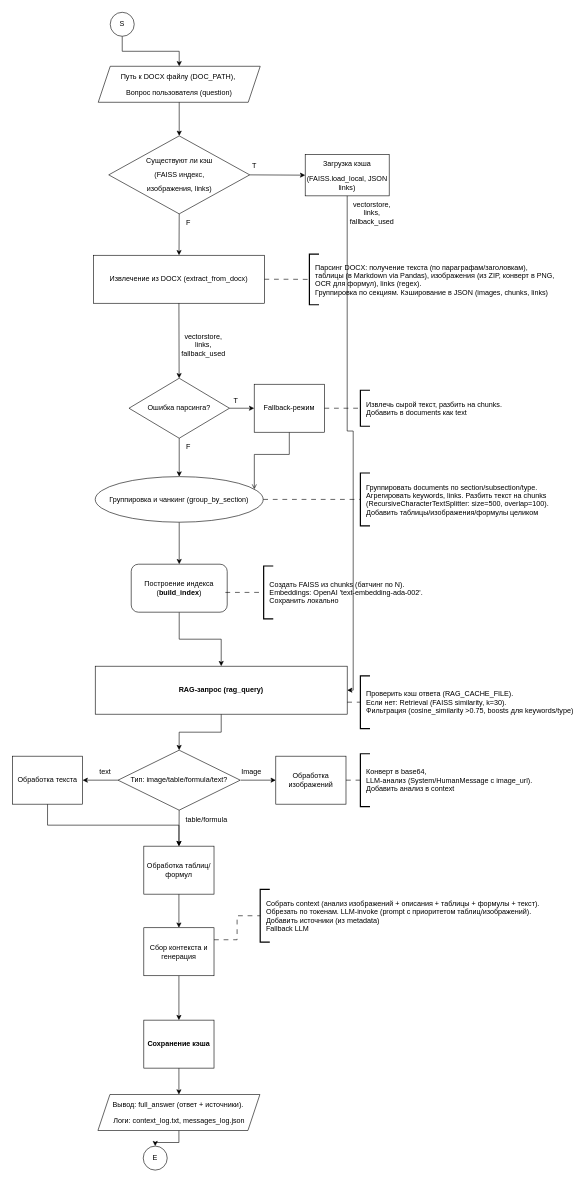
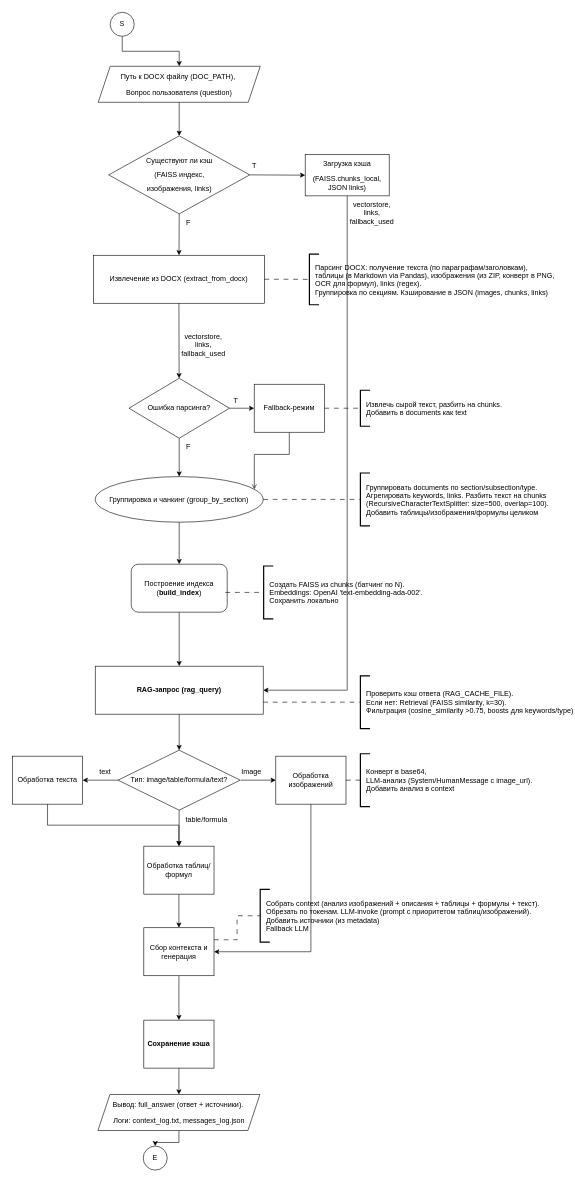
  <mxCell id="0" />
  <mxCell id="1" parent="0" />
  <mxCell id="2" style="edgeStyle=orthogonalEdgeStyle;rounded=0;orthogonalLoop=1;jettySize=auto;html=1;exitX=0.5;exitY=1;exitDx=0;exitDy=0;" edge="1" parent="1" source="3" target="7"><mxGeometry relative="1" as="geometry" /></mxCell>
  <mxCell id="3" value="S" style="ellipse;whiteSpace=wrap;html=1;aspect=fixed;" vertex="1" parent="1"><mxGeometry x="183" y="20" width="40" height="40" as="geometry" /></mxCell>
  <mxCell id="4" value="E" style="ellipse;whiteSpace=wrap;html=1;aspect=fixed;" vertex="1" parent="1"><mxGeometry x="238" y="1910" width="40" height="40" as="geometry" /></mxCell>
- <mxCell id="5" value="&lt;p style=&quot;white-space-collapse: preserve;&quot; dir=&quot;auto&quot;&gt;&lt;span style=&quot;background-color: transparent; color: light-dark(rgb(0, 0, 0), rgb(255, 255, 255));&quot;&gt;Загрузка кэша&lt;/span&gt;&lt;/p&gt;&lt;p style=&quot;white-space-collapse: preserve;&quot; dir=&quot;auto&quot;&gt;(FAISS.load_local, JSON links)&lt;/p&gt;" style="rounded=0;whiteSpace=wrap;html=1;" vertex="1" parent="1"><mxGeometry x="508" y="257" width="140" height="69" as="geometry" /></mxCell>
+ <mxCell id="5" value="&lt;p style=&quot;white-space-collapse: preserve;&quot; dir=&quot;auto&quot;&gt;&lt;span style=&quot;background-color: transparent; color: light-dark(rgb(0, 0, 0), rgb(255, 255, 255));&quot;&gt;Загрузка кэша&lt;/span&gt;&lt;/p&gt;&lt;p style=&quot;white-space-collapse: preserve;&quot; dir=&quot;auto&quot;&gt;(FAISS.chunks_local, JSON links)&lt;/p&gt;" style="rounded=0;whiteSpace=wrap;html=1;" vertex="1" parent="1"><mxGeometry x="508" y="257" width="140" height="69" as="geometry" /></mxCell>
  <mxCell id="6" value="&lt;div style=&quot;line-height: 90%;&quot;&gt;&lt;p dir=&quot;auto&quot; style=&quot;white-space-collapse: preserve;&quot;&gt;Существуют ли кэш&lt;/p&gt;&lt;p dir=&quot;auto&quot; style=&quot;white-space-collapse: preserve;&quot;&gt; (FAISS индекс, &lt;/p&gt;&lt;p dir=&quot;auto&quot; style=&quot;white-space-collapse: preserve;&quot;&gt;изображения, links)&lt;/p&gt;&lt;/div&gt;" style="rhombus;whiteSpace=wrap;html=1;" vertex="1" parent="1"><mxGeometry x="180.5" y="226" width="235" height="130" as="geometry" /></mxCell>
  <mxCell id="7" value="&lt;p style=&quot;white-space-collapse: preserve;&quot; dir=&quot;auto&quot;&gt;Путь к DOCX файлу (DOC_PATH), &lt;/p&gt;&lt;p style=&quot;white-space-collapse: preserve;&quot; dir=&quot;auto&quot;&gt;Вопрос пользователя (question)&lt;/p&gt;" style="shape=parallelogram;perimeter=parallelogramPerimeter;whiteSpace=wrap;html=1;fixedSize=1;" vertex="1" parent="1"><mxGeometry x="163" y="110" width="270" height="60" as="geometry" /></mxCell>
  <mxCell id="8" value="" style="endArrow=classic;html=1;rounded=0;exitX=1;exitY=0.5;exitDx=0;exitDy=0;entryX=0;entryY=0.5;entryDx=0;entryDy=0;" edge="1" parent="1" source="6" target="5"><mxGeometry width="50" height="50" relative="1" as="geometry"><mxPoint x="433" y="286" as="sourcePoint" /><mxPoint x="483" y="236" as="targetPoint" /></mxGeometry></mxCell>
  <mxCell id="9" style="edgeStyle=orthogonalEdgeStyle;rounded=0;orthogonalLoop=1;jettySize=auto;html=1;exitX=0.5;exitY=1;exitDx=0;exitDy=0;" edge="1" parent="1" source="7" target="6"><mxGeometry relative="1" as="geometry"><mxPoint x="328" y="200" as="sourcePoint" /><mxPoint x="328" y="250" as="targetPoint" /></mxGeometry></mxCell>
  <mxCell id="10" value="T" style="text;html=1;align=center;verticalAlign=middle;resizable=0;points=[];autosize=1;strokeColor=none;fillColor=none;" vertex="1" parent="1"><mxGeometry x="408" y="261" width="30" height="30" as="geometry" /></mxCell>
  <mxCell id="11" value="" style="endArrow=classic;html=1;rounded=0;exitX=0.5;exitY=1;exitDx=0;exitDy=0;" edge="1" parent="1" source="6" target="16"><mxGeometry width="50" height="50" relative="1" as="geometry"><mxPoint x="398" y="380" as="sourcePoint" /><mxPoint x="298" y="420" as="targetPoint" /></mxGeometry></mxCell>
  <mxCell id="12" value="F" style="text;html=1;align=center;verticalAlign=middle;resizable=0;points=[];autosize=1;strokeColor=none;fillColor=none;" vertex="1" parent="1"><mxGeometry x="298" y="356" width="30" height="30" as="geometry" /></mxCell>
  <mxCell id="13" value="" style="edgeStyle=orthogonalEdgeStyle;rounded=0;orthogonalLoop=1;jettySize=auto;html=1;" edge="1" parent="1" source="14" target="18"><mxGeometry relative="1" as="geometry" /></mxCell>
  <mxCell id="14" value="&lt;p style=&quot;white-space-collapse: preserve;&quot; dir=&quot;auto&quot;&gt;Группировка и чанкинг (group_by_section)&lt;/p&gt;" style="ellipse;whiteSpace=wrap;html=1;" vertex="1" parent="1"><mxGeometry x="158" y="794" width="280" height="76" as="geometry" /></mxCell>
  <mxCell id="15" value="&lt;span style=&quot;white-space: pre-wrap;&quot;&gt;vectorstore, &lt;/span&gt;&lt;span style=&quot;color: light-dark(rgb(0, 0, 0), rgb(255, 255, 255)); white-space: pre-wrap; background-color: transparent;&quot;&gt;links, fallback_used&lt;/span&gt;" style="text;html=1;align=center;verticalAlign=middle;resizable=0;points=[];autosize=1;strokeColor=none;fillColor=none;" vertex="1" parent="1"><mxGeometry x="243" y="560" width="190" height="30" as="geometry" /></mxCell>
  <mxCell id="16" value="&lt;p style=&quot;white-space-collapse: preserve;&quot; dir=&quot;auto&quot;&gt;Извлечение из DOCX (extract_from_docx)&lt;/p&gt;" style="rounded=0;whiteSpace=wrap;html=1;" vertex="1" parent="1"><mxGeometry x="155" y="425" width="285" height="80" as="geometry" /></mxCell>
  <mxCell id="17" style="edgeStyle=orthogonalEdgeStyle;rounded=0;orthogonalLoop=1;jettySize=auto;html=1;" edge="1" parent="1" source="18" target="29"><mxGeometry relative="1" as="geometry" /></mxCell>
  <mxCell id="18" value="&lt;p style=&quot;white-space-collapse: preserve;&quot; dir=&quot;auto&quot;&gt;Построение индекса (&lt;b&gt;build_index&lt;/b&gt;)&lt;/p&gt;" style="whiteSpace=wrap;html=1;rounded=1;" vertex="1" parent="1"><mxGeometry x="218" y="940" width="160" height="80" as="geometry" /></mxCell>
  <mxCell id="19" value="&lt;div style=&quot;line-height: 90%;&quot;&gt;&lt;p style=&quot;white-space-collapse: preserve;&quot; dir=&quot;auto&quot;&gt;Ошибка парсинга?&lt;/p&gt;&lt;/div&gt;" style="rhombus;whiteSpace=wrap;html=1;" vertex="1" parent="1"><mxGeometry x="214.25" y="630" width="167.5" height="100" as="geometry" /></mxCell>
  <mxCell id="20" value="" style="endArrow=classic;html=1;rounded=0;exitX=0.5;exitY=1;exitDx=0;exitDy=0;" edge="1" parent="1" source="16" target="19"><mxGeometry width="50" height="50" relative="1" as="geometry"><mxPoint x="498" y="610" as="sourcePoint" /><mxPoint x="498" y="674" as="targetPoint" /></mxGeometry></mxCell>
  <mxCell id="21" value="" style="endArrow=classic;html=1;rounded=0;exitX=1;exitY=0.5;exitDx=0;exitDy=0;entryX=0;entryY=0.5;entryDx=0;entryDy=0;" edge="1" parent="1" source="19" target="24"><mxGeometry width="50" height="50" relative="1" as="geometry"><mxPoint x="389.75" y="680" as="sourcePoint" /><mxPoint x="478" y="680" as="targetPoint" /></mxGeometry></mxCell>
  <mxCell id="22" value="T" style="text;html=1;align=center;verticalAlign=middle;resizable=0;points=[];autosize=1;strokeColor=none;fillColor=none;" vertex="1" parent="1"><mxGeometry x="376.75" y="652" width="30" height="30" as="geometry" /></mxCell>
  <mxCell id="23" style="edgeStyle=orthogonalEdgeStyle;rounded=0;orthogonalLoop=1;jettySize=auto;html=1;entryX=1;entryY=0.25;entryDx=0;entryDy=0;endArrow=open;" edge="1" parent="1" source="24" target="14"><mxGeometry relative="1" as="geometry" /></mxCell>
  <mxCell id="24" value="&lt;p style=&quot;white-space-collapse: preserve;&quot; dir=&quot;auto&quot;&gt;&lt;span style=&quot;background-color: transparent; color: light-dark(rgb(0, 0, 0), rgb(255, 255, 255));&quot;&gt;Fallback-режим&lt;/span&gt;&lt;/p&gt;" style="rounded=0;whiteSpace=wrap;html=1;" vertex="1" parent="1"><mxGeometry x="423" y="640" width="117" height="80" as="geometry" /></mxCell>
  <mxCell id="25" value="&lt;span style=&quot;white-space: pre-wrap;&quot;&gt;vectorstore, &lt;/span&gt;&lt;span style=&quot;color: light-dark(rgb(0, 0, 0), rgb(255, 255, 255)); white-space: pre-wrap; background-color: transparent;&quot;&gt;links, fallback_used&lt;/span&gt;" style="text;html=1;align=center;verticalAlign=middle;resizable=0;points=[];autosize=1;strokeColor=none;fillColor=none;" vertex="1" parent="1"><mxGeometry x="524" y="340" width="190" height="30" as="geometry" /></mxCell>
  <mxCell id="26" value="" style="endArrow=classic;html=1;rounded=0;exitX=0.5;exitY=1;exitDx=0;exitDy=0;entryX=1;entryY=0.5;entryDx=0;entryDy=0;edgeStyle=orthogonalEdgeStyle;" edge="1" parent="1" source="5" target="29"><mxGeometry width="50" height="50" relative="1" as="geometry"><mxPoint x="578" y="430" as="sourcePoint" /><mxPoint x="577.5" y="584" as="targetPoint" /></mxGeometry></mxCell>
  <mxCell id="27" value="" style="endArrow=classic;html=1;rounded=0;exitX=0.5;exitY=1;exitDx=0;exitDy=0;" edge="1" parent="1" source="19" target="14"><mxGeometry width="50" height="50" relative="1" as="geometry"><mxPoint x="498" y="840" as="sourcePoint" /><mxPoint x="498" y="920" as="targetPoint" /></mxGeometry></mxCell>
  <mxCell id="28" style="edgeStyle=orthogonalEdgeStyle;rounded=0;orthogonalLoop=1;jettySize=auto;html=1;entryX=0.5;entryY=0;entryDx=0;entryDy=0;" edge="1" parent="1" source="29" target="41"><mxGeometry relative="1" as="geometry" /></mxCell>
- <mxCell id="29" value="&lt;p style=&quot;white-space-collapse: preserve;&quot; dir=&quot;auto&quot;&gt;&lt;strong&gt;RAG-запрос (rag_query)&lt;/strong&gt;&lt;/p&gt;" style="rounded=0;whiteSpace=wrap;html=1;" vertex="1" parent="1"><mxGeometry x="158" y="1110" width="420" height="80" as="geometry" /></mxCell>
+ <mxCell id="29" value="&lt;p style=&quot;white-space-collapse: preserve;&quot; dir=&quot;auto&quot;&gt;&lt;strong&gt;RAG-запрос (rag_query)&lt;/strong&gt;&lt;/p&gt;" style="rounded=0;whiteSpace=wrap;html=1;" vertex="1" parent="1"><mxGeometry x="158" y="1110" width="280" height="80" as="geometry" /></mxCell>
  <mxCell id="30" value="Парсинг DOCX: получение текста (по параграфам/заголовкам), &#10;таблицы (в Markdown via Pandas), изображения (из ZIP, конверт в PNG, &#10;OCR для формул), links (regex). &#10;Группировка по секциям. Кэширование в JSON (images, chunks, links)" style="strokeWidth=2;shape=mxgraph.flowchart.annotation_1;align=left;pointerEvents=1;spacing=10;textShadow=0;labelBorderColor=none;" vertex="1" parent="1"><mxGeometry x="515" y="423" width="16" height="84.5" as="geometry" /></mxCell>
  <mxCell id="31" style="edgeStyle=orthogonalEdgeStyle;rounded=0;orthogonalLoop=1;jettySize=auto;html=1;entryX=0;entryY=0.5;entryDx=0;entryDy=0;entryPerimeter=0;endArrow=none;endFill=0;dashed=1;dashPattern=8 8;" edge="1" parent="1" source="16" target="30"><mxGeometry relative="1" as="geometry" /></mxCell>
  <mxCell id="32" value="F" style="text;html=1;align=center;verticalAlign=middle;resizable=0;points=[];autosize=1;strokeColor=none;fillColor=none;" vertex="1" parent="1"><mxGeometry x="298" y="730" width="30" height="30" as="geometry" /></mxCell>
  <mxCell id="33" value="Извлечь сырой текст, разбить на chunks. &#10;Добавить в documents как text" style="strokeWidth=2;shape=mxgraph.flowchart.annotation_1;align=left;pointerEvents=1;spacing=10;textShadow=0;labelBorderColor=none;" vertex="1" parent="1"><mxGeometry x="600" y="650" width="16" height="60" as="geometry" /></mxCell>
  <mxCell id="34" style="edgeStyle=orthogonalEdgeStyle;rounded=0;orthogonalLoop=1;jettySize=auto;html=1;entryX=0;entryY=0.5;entryDx=0;entryDy=0;entryPerimeter=0;endArrow=none;endFill=0;dashed=1;dashPattern=8 8;exitX=1;exitY=0.5;exitDx=0;exitDy=0;" edge="1" parent="1" source="24" target="33"><mxGeometry relative="1" as="geometry"><mxPoint x="658" y="660" as="sourcePoint" /><mxPoint x="729" y="660" as="targetPoint" /></mxGeometry></mxCell>
  <mxCell id="35" value="Группировать documents по section/subsection/type. &#10;Агрегировать keywords, links. Разбить текст на chunks &#10;(RecursiveCharacterTextSplitter: size=500, overlap=100). &#10;Добавить таблицы/изображения/формулы целиком" style="strokeWidth=2;shape=mxgraph.flowchart.annotation_1;align=left;pointerEvents=1;spacing=10;textShadow=0;labelBorderColor=none;" vertex="1" parent="1"><mxGeometry x="600" y="788" width="16" height="88" as="geometry" /></mxCell>
  <mxCell id="36" style="edgeStyle=orthogonalEdgeStyle;rounded=0;orthogonalLoop=1;jettySize=auto;html=1;entryX=0;entryY=0.5;entryDx=0;entryDy=0;entryPerimeter=0;endArrow=none;endFill=0;dashed=1;dashPattern=8 8;" edge="1" parent="1" source="14" target="35"><mxGeometry relative="1" as="geometry"><mxPoint x="508" y="832" as="sourcePoint" /><mxPoint x="697" y="812" as="targetPoint" /></mxGeometry></mxCell>
  <mxCell id="37" value="Создать FAISS из chunks (батчинг по N). &#10;Embeddings: OpenAI 'text-embedding-ada-002'. &#10;Сохранить локально" style="strokeWidth=2;shape=mxgraph.flowchart.annotation_1;align=left;pointerEvents=1;spacing=10;textShadow=0;labelBorderColor=none;" vertex="1" parent="1"><mxGeometry x="438.75" y="943" width="16" height="88" as="geometry" /></mxCell>
  <mxCell id="38" style="edgeStyle=orthogonalEdgeStyle;rounded=0;orthogonalLoop=1;jettySize=auto;html=1;entryX=0;entryY=0.5;entryDx=0;entryDy=0;entryPerimeter=0;endArrow=none;endFill=0;dashed=1;dashPattern=8 8;exitX=0.981;exitY=0.588;exitDx=0;exitDy=0;exitPerimeter=0;" edge="1" parent="1" source="18" target="37"><mxGeometry relative="1" as="geometry"><mxPoint x="378" y="984" as="sourcePoint" /><mxPoint x="640.75" y="964" as="targetPoint" /></mxGeometry></mxCell>
  <mxCell id="39" value="Проверить кэш ответа (RAG_CACHE_FILE). &#10;Если нет: Retrieval (FAISS similarity, k=30). &#10;Фильтрация (cosine_similarity &gt;0.75, boosts для keywords/type)" style="strokeWidth=2;shape=mxgraph.flowchart.annotation_1;align=left;pointerEvents=1;spacing=10;textShadow=0;labelBorderColor=none;" vertex="1" parent="1"><mxGeometry x="600" y="1126" width="16" height="88" as="geometry" /></mxCell>
  <mxCell id="40" style="edgeStyle=orthogonalEdgeStyle;rounded=0;orthogonalLoop=1;jettySize=auto;html=1;entryX=0;entryY=0.5;entryDx=0;entryDy=0;entryPerimeter=0;endArrow=none;endFill=0;dashed=1;dashPattern=8 8;exitX=1;exitY=0.75;exitDx=0;exitDy=0;" edge="1" parent="1" source="29" target="39"><mxGeometry relative="1" as="geometry"><mxPoint x="568" y="1294" as="sourcePoint" /><mxPoint x="833.75" y="1271" as="targetPoint" /></mxGeometry></mxCell>
  <mxCell id="41" value="&lt;div style=&quot;line-height: 90%;&quot;&gt;&lt;p style=&quot;white-space-collapse: preserve;&quot; dir=&quot;auto&quot;&gt;Тип: image/table/formula/text?&lt;/p&gt;&lt;/div&gt;" style="rhombus;whiteSpace=wrap;html=1;" vertex="1" parent="1"><mxGeometry x="196" y="1250" width="203.75" height="100" as="geometry" /></mxCell>
  <mxCell id="42" value="" style="endArrow=classic;html=1;rounded=0;exitX=1;exitY=0.5;exitDx=0;exitDy=0;entryX=0;entryY=0.5;entryDx=0;entryDy=0;" edge="1" parent="1" target="44"><mxGeometry width="50" height="50" relative="1" as="geometry"><mxPoint x="400.75" y="1300" as="sourcePoint" /><mxPoint x="497" y="1300" as="targetPoint" /></mxGeometry></mxCell>
+ <mxCell id="43" style="edgeStyle=orthogonalEdgeStyle;rounded=0;orthogonalLoop=1;jettySize=auto;html=1;entryX=1;entryY=0.5;entryDx=0;entryDy=0;exitX=0.5;exitY=1;exitDx=0;exitDy=0;" edge="1" parent="1" source="44" target="55"><mxGeometry relative="1" as="geometry" /></mxCell>
  <mxCell id="44" value="&lt;p style=&quot;white-space-collapse: preserve;&quot; dir=&quot;auto&quot;&gt;Обработка изображений&lt;/p&gt;" style="rounded=0;whiteSpace=wrap;html=1;" vertex="1" parent="1"><mxGeometry x="459" y="1260" width="117" height="80" as="geometry" /></mxCell>
  <mxCell id="45" value="" style="endArrow=classic;html=1;rounded=0;exitX=0.5;exitY=1;exitDx=0;exitDy=0;" edge="1" parent="1" source="41" target="53"><mxGeometry width="50" height="50" relative="1" as="geometry"><mxPoint x="498" y="1460" as="sourcePoint" /><mxPoint x="298" y="1414" as="targetPoint" /></mxGeometry></mxCell>
  <mxCell id="46" value="&lt;p dir=&quot;auto&quot; style=&quot;white-space: pre-wrap;&quot;&gt;Image&lt;/p&gt;" style="text;whiteSpace=wrap;html=1;" vertex="1" parent="1"><mxGeometry x="399.75" y="1260" width="70" height="60" as="geometry" /></mxCell>
  <mxCell id="47" value="&lt;p dir=&quot;auto&quot; style=&quot;white-space: pre-wrap;&quot;&gt;&lt;span style=&quot;text-align: center;&quot;&gt;table/formula&lt;/span&gt;&lt;/p&gt;" style="text;whiteSpace=wrap;html=1;" vertex="1" parent="1"><mxGeometry x="306.75" y="1340" width="70" height="60" as="geometry" /></mxCell>
  <mxCell id="48" value="&lt;p dir=&quot;auto&quot; style=&quot;white-space: pre-wrap;&quot;&gt;text&lt;/p&gt;" style="text;whiteSpace=wrap;html=1;" vertex="1" parent="1"><mxGeometry x="163" y="1260" width="70" height="60" as="geometry" /></mxCell>
  <mxCell id="49" value="" style="endArrow=classic;html=1;rounded=0;exitX=0;exitY=0.5;exitDx=0;exitDy=0;entryX=1;entryY=0.5;entryDx=0;entryDy=0;" edge="1" parent="1" source="41" target="57"><mxGeometry width="50" height="50" relative="1" as="geometry"><mxPoint x="228" y="1370" as="sourcePoint" /><mxPoint x="88" y="1300" as="targetPoint" /></mxGeometry></mxCell>
  <mxCell id="50" value="Конверт в base64, &#10;LLM-анализ (System/HumanMessage с image_url).&#10; Добавить анализ в context" style="strokeWidth=2;shape=mxgraph.flowchart.annotation_1;align=left;pointerEvents=1;spacing=10;textShadow=0;labelBorderColor=none;" vertex="1" parent="1"><mxGeometry x="600" y="1256" width="16" height="88" as="geometry" /></mxCell>
  <mxCell id="51" style="edgeStyle=orthogonalEdgeStyle;rounded=0;orthogonalLoop=1;jettySize=auto;html=1;entryX=0;entryY=0.5;entryDx=0;entryDy=0;entryPerimeter=0;endArrow=none;endFill=0;dashed=1;dashPattern=8 8;exitX=1;exitY=0.5;exitDx=0;exitDy=0;" edge="1" parent="1" source="44" target="50"><mxGeometry relative="1" as="geometry"><mxPoint x="478" y="1300" as="sourcePoint" /><mxPoint x="873.75" y="1401" as="targetPoint" /></mxGeometry></mxCell>
  <mxCell id="52" style="edgeStyle=orthogonalEdgeStyle;rounded=0;orthogonalLoop=1;jettySize=auto;html=1;" edge="1" parent="1" source="53" target="55"><mxGeometry relative="1" as="geometry" /></mxCell>
  <mxCell id="53" value="&lt;p style=&quot;white-space-collapse: preserve;&quot; dir=&quot;auto&quot;&gt;Обработка таблиц/формул&lt;/p&gt;" style="rounded=0;whiteSpace=wrap;html=1;" vertex="1" parent="1"><mxGeometry x="239" y="1410" width="117" height="80" as="geometry" /></mxCell>
  <mxCell id="54" style="edgeStyle=orthogonalEdgeStyle;rounded=0;orthogonalLoop=1;jettySize=auto;html=1;entryX=0.5;entryY=0;entryDx=0;entryDy=0;" edge="1" parent="1" source="55" target="61"><mxGeometry relative="1" as="geometry" /></mxCell>
  <mxCell id="55" value="&lt;p style=&quot;white-space-collapse: preserve;&quot; dir=&quot;auto&quot;&gt;Сбор контекста и генерация&lt;/p&gt;" style="rounded=0;whiteSpace=wrap;html=1;" vertex="1" parent="1"><mxGeometry x="239" y="1546" width="117" height="80" as="geometry" /></mxCell>
  <mxCell id="56" style="edgeStyle=orthogonalEdgeStyle;rounded=0;orthogonalLoop=1;jettySize=auto;html=1;exitX=0.5;exitY=1;exitDx=0;exitDy=0;" edge="1" parent="1" source="57" target="53"><mxGeometry relative="1" as="geometry" /></mxCell>
  <mxCell id="57" value="&lt;p style=&quot;white-space-collapse: preserve;&quot; dir=&quot;auto&quot;&gt;Обработка текста&lt;/p&gt;" style="rounded=0;whiteSpace=wrap;html=1;" vertex="1" parent="1"><mxGeometry x="20" y="1260" width="117" height="80" as="geometry" /></mxCell>
  <mxCell id="58" value="Собрать context (анализ изображений + описания + таблицы + формулы + текст). &#10;Обрезать по токенам. LLM-invoke (prompt с приоритетом таблиц/изображений). &#10;Добавить источники (из metadata)&#10;Fallback LLM" style="strokeWidth=2;shape=mxgraph.flowchart.annotation_1;align=left;pointerEvents=1;spacing=10;textShadow=0;labelBorderColor=none;" vertex="1" parent="1"><mxGeometry x="433" y="1482" width="16" height="88" as="geometry" /></mxCell>
  <mxCell id="59" style="edgeStyle=orthogonalEdgeStyle;rounded=0;orthogonalLoop=1;jettySize=auto;html=1;entryX=0;entryY=0.5;entryDx=0;entryDy=0;entryPerimeter=0;endArrow=none;endFill=0;dashed=1;dashPattern=8 8;exitX=1;exitY=0.25;exitDx=0;exitDy=0;" edge="1" parent="1" source="55" target="58"><mxGeometry relative="1" as="geometry"><mxPoint x="417" y="1504" as="sourcePoint" /><mxPoint x="695.75" y="1605" as="targetPoint" /></mxGeometry></mxCell>
  <mxCell id="60" style="edgeStyle=orthogonalEdgeStyle;rounded=0;orthogonalLoop=1;jettySize=auto;html=1;" edge="1" parent="1" source="61" target="63"><mxGeometry relative="1" as="geometry" /></mxCell>
  <mxCell id="61" value="&lt;p style=&quot;white-space-collapse: preserve;&quot; dir=&quot;auto&quot;&gt;&lt;strong&gt;Сохранение кэша&lt;/strong&gt;&lt;/p&gt;" style="rounded=0;whiteSpace=wrap;html=1;" vertex="1" parent="1"><mxGeometry x="239" y="1700" width="117" height="80" as="geometry" /></mxCell>
  <mxCell id="62" style="edgeStyle=orthogonalEdgeStyle;rounded=0;orthogonalLoop=1;jettySize=auto;html=1;entryX=0.5;entryY=0;entryDx=0;entryDy=0;" edge="1" parent="1" source="63" target="4"><mxGeometry relative="1" as="geometry" /></mxCell>
  <mxCell id="63" value="&lt;p style=&quot;white-space-collapse: preserve;&quot; dir=&quot;auto&quot;&gt;Вывод: full_answer (ответ + источники). &lt;/p&gt;&lt;p style=&quot;white-space-collapse: preserve;&quot; dir=&quot;auto&quot;&gt;Логи: context_log.txt, messages_log.json&lt;/p&gt;" style="shape=parallelogram;perimeter=parallelogramPerimeter;whiteSpace=wrap;html=1;fixedSize=1;" vertex="1" parent="1"><mxGeometry x="162.5" y="1824" width="270" height="60" as="geometry" /></mxCell>
